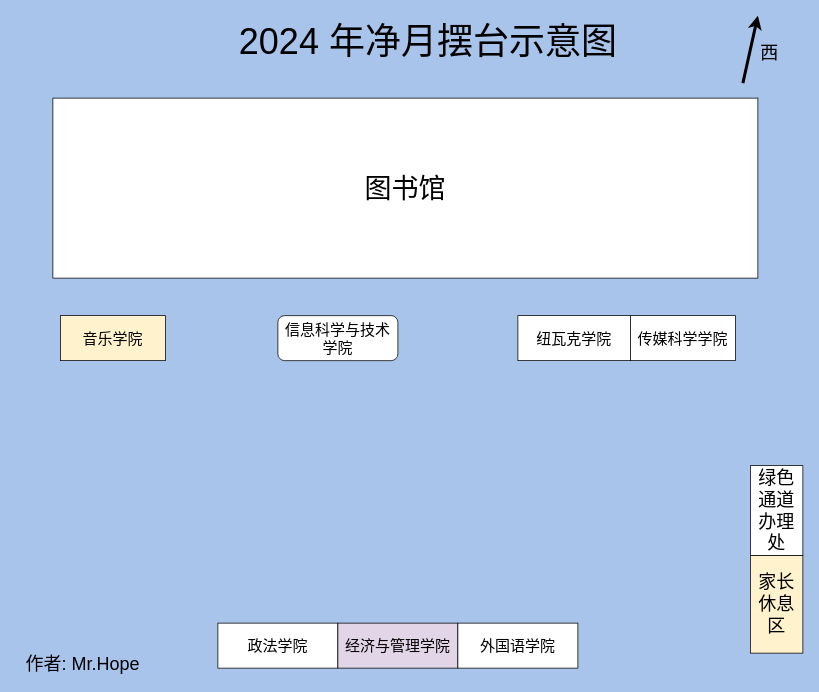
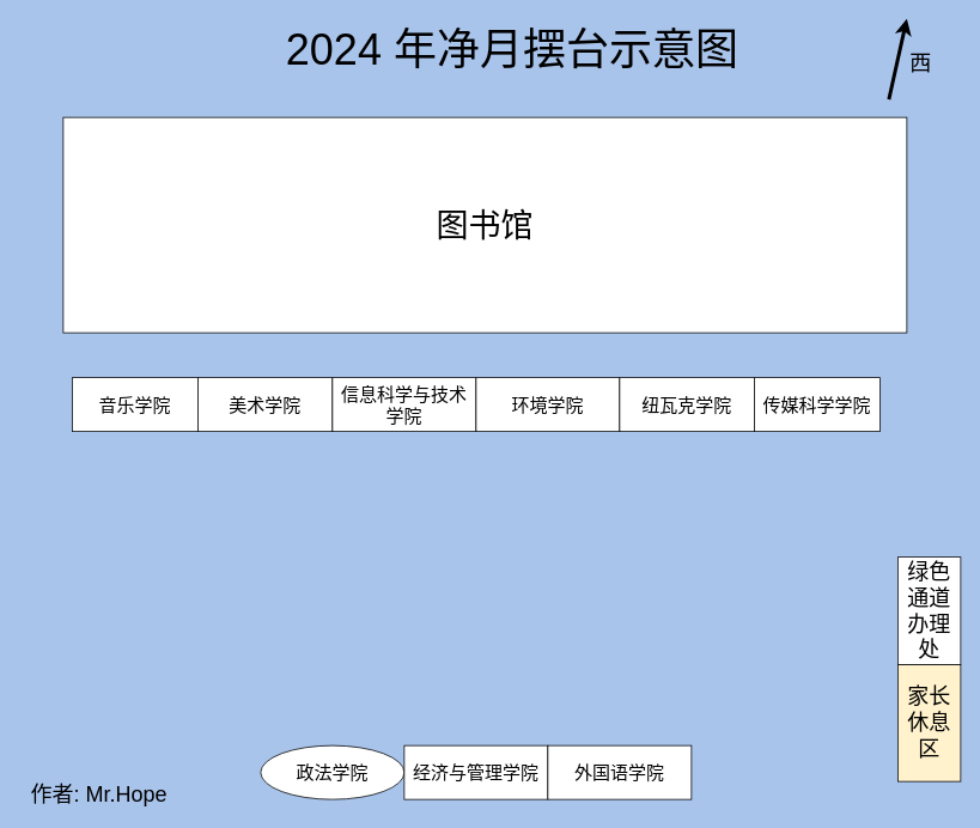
  <mxCell id="0" />
  <mxCell id="1" parent="0" />
  <mxCell id="2" value="绿色通道办理处" style="rounded=0;whiteSpace=wrap;html=1;fontSize=24;" parent="1" vertex="1"><mxGeometry x="1000" y="620" width="70" height="120" as="geometry" /></mxCell>
  <mxCell id="3" value="2024 年净月摆台示意图" style="text;html=1;resizable=0;autosize=1;align=center;verticalAlign=middle;points=[];fillColor=none;strokeColor=none;rounded=0;fontSize=48;" parent="1" vertex="1"><mxGeometry x="305" y="20" width="530" height="70" as="geometry" /></mxCell>
  <mxCell id="4" value="" style="endArrow=classic;html=1;rounded=0;fontSize=24;startSize=10;strokeColor=#000000;strokeWidth=4;jumpSize=3;" parent="1" edge="1"><mxGeometry width="50" height="50" relative="1" as="geometry"><mxPoint x="990" y="110" as="sourcePoint" /><mxPoint x="1010" y="20" as="targetPoint" /></mxGeometry></mxCell>
  <mxCell id="5" value="西" style="text;html=1;resizable=0;autosize=1;align=center;verticalAlign=middle;points=[];fillColor=none;strokeColor=none;rounded=0;fontSize=24;" parent="1" vertex="1"><mxGeometry x="1000" y="50" width="50" height="40" as="geometry" /></mxCell>
  <mxCell id="6" value="&lt;font style=&quot;font-size: 24px;&quot;&gt;作者: Mr.Hope&lt;/font&gt;" style="text;strokeColor=none;align=center;fillColor=none;html=1;verticalAlign=middle;whiteSpace=wrap;rounded=0;" parent="1" vertex="1"><mxGeometry y="870" width="180" height="30" as="geometry" x="20" /></mxCell>
  <mxCell id="7" value="&lt;font style=&quot;font-size: 36px;&quot;&gt;图书馆&lt;/font&gt;" style="rounded=0;whiteSpace=wrap;html=1;fontSize=20;" parent="1" vertex="1"><mxGeometry x="70" y="130" width="940" height="240" as="geometry" /></mxCell>
- <mxCell id="8" value="音乐学院" style="rounded=0;whiteSpace=wrap;html=1;fontSize=20;fillColor=#fff2cc;" parent="1" vertex="1"><mxGeometry x="80" y="420" width="140" height="60" as="geometry" /></mxCell>
+ <mxCell id="8" value="音乐学院" style="rounded=0;whiteSpace=wrap;html=1;fontSize=20;" parent="1" vertex="1"><mxGeometry x="80" y="420" width="140" height="60" as="geometry" /></mxCell>
  <mxCell id="9" value="家长休息区" style="rounded=0;whiteSpace=wrap;html=1;fontSize=24;fillColor=#fff2cc;" parent="1" vertex="1"><mxGeometry x="1000" y="740" width="70" height="130" as="geometry" /></mxCell>
- <mxCell id="11" value="信息科学与技术学院" style="whiteSpace=wrap;html=1;fontSize=20;rounded=1;" vertex="1" parent="1"><mxGeometry x="370" y="420" width="160" height="60" as="geometry" /></mxCell>
+ <mxCell id="10" value="美术学院" style="rounded=0;whiteSpace=wrap;html=1;fontSize=20;" vertex="1" parent="1"><mxGeometry x="220" y="420" width="150" height="60" as="geometry" /></mxCell>
+ <mxCell id="11" value="信息科学与技术学院" style="rounded=0;whiteSpace=wrap;html=1;fontSize=20;" vertex="1" parent="1"><mxGeometry x="370" y="420" width="160" height="60" as="geometry" /></mxCell>
+ <mxCell id="12" value="环境学院" style="rounded=0;whiteSpace=wrap;html=1;fontSize=20;" vertex="1" parent="1"><mxGeometry x="530" y="420" width="160" height="60" as="geometry" /></mxCell>
  <mxCell id="13" value="纽瓦克学院" style="rounded=0;whiteSpace=wrap;html=1;fontSize=20;" vertex="1" parent="1"><mxGeometry x="690" y="420" width="150" height="60" as="geometry" /></mxCell>
  <mxCell id="14" value="传媒科学学院" style="rounded=0;whiteSpace=wrap;html=1;fontSize=20;" vertex="1" parent="1"><mxGeometry x="840" y="420" width="140" height="60" as="geometry" /></mxCell>
- <mxCell id="15" value="政法学院" style="rounded=0;whiteSpace=wrap;html=1;fontSize=20;" vertex="1" parent="1"><mxGeometry x="290" y="830" width="160" height="60" as="geometry" /></mxCell>
- <mxCell id="16" value="经济与管理学院" style="rounded=0;whiteSpace=wrap;html=1;fontSize=20;fillColor=#e1d5e7;" vertex="1" parent="1"><mxGeometry x="450" y="830" width="160" height="60" as="geometry" /></mxCell>
+ <mxCell id="15" value="政法学院" style="ellipse;whiteSpace=wrap;html=1;fontSize=20;" vertex="1" parent="1"><mxGeometry x="290" y="830" width="160" height="60" as="geometry" /></mxCell>
+ <mxCell id="16" value="经济与管理学院" style="rounded=0;whiteSpace=wrap;html=1;fontSize=20;" vertex="1" parent="1"><mxGeometry x="450" y="830" width="160" height="60" as="geometry" /></mxCell>
  <mxCell id="17" value="外国语学院" style="rounded=0;whiteSpace=wrap;html=1;fontSize=20;" vertex="1" parent="1"><mxGeometry x="610" y="830" width="160" height="60" as="geometry" /></mxCell>
